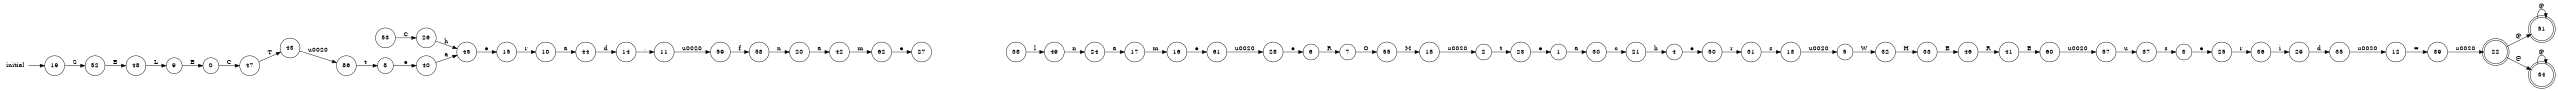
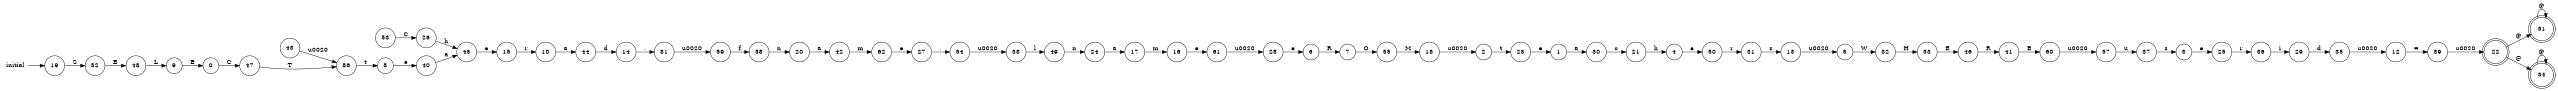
  digraph {
    rankdir=LR
    node [shape=circle]
    0
    47
    43
    n4 [label=86]
    1
    30
    21
    4
    2
    23
    3
    25
    36
    29
    50
    31
    13
    5
    32
    33
    46
    6
    7
    55
    18
    8
    40
    45
    53
    26
    9
    10
    44
    14
-   11
+   11 [label=81]
    59
    58
    20
    12
    39
    22 [shape=doublecircle]
    51 [shape=doublecircle]
    34 [shape=doublecircle]
    15
    16
    61
    28
    17
    19
    52
    48
    initial [shape=plaintext]
    42
    62
    27
    24
    35
+   54
    38
    49
    41
    60
    37
    57
    0 -> 47 [label=C]
-   47 -> 43 [label=T]
+   47 -> n4 [label=T]
    43 -> n4 [label="\u0020"]
    n4 -> 8 [label=t]
    1 -> 30 [label=a]
    30 -> 21 [label=c]
    21 -> 4 [label=h]
    4 -> 50 [label=e]
    2 -> 23 [label=t]
    23 -> 1 [label=e]
    3 -> 25 [label=e]
    25 -> 36 [label=r]
    36 -> 29 [label=i]
    29 -> 35 [label=d]
    50 -> 31 [label=r]
    31 -> 13 [label=s]
    13 -> 5 [label="\u0020"]
    5 -> 32 [label=W]
    32 -> 33 [label=H]
    33 -> 46 [label=E]
    46 -> 41 [label=R]
    6 -> 7 [label=R]
    7 -> 55 [label=O]
    55 -> 18 [label=M]
    18 -> 2 [label="\u0020"]
    8 -> 40 [label=e]
    40 -> 45 [label=a]
    45 -> 15 [label=e]
    53 -> 26 [label=C]
    26 -> 45 [label=h]
    9 -> 0 [label=E]
    10 -> 44 [label=a]
    44 -> 14 [label=d]
    14 -> 11 [label=","]
    11 -> 59 [label="\u0020"]
    59 -> 58 [label=f]
    58 -> 20 [label=n]
    20 -> 42 [label=a]
    12 -> 39 [label="="]
    39 -> 22 [label="\u0020"]
    22 -> 51 [label="@"]
    22 -> 34 [label="@"]
    51 -> 51 [label="@"]
    34 -> 34 [label="@"]
    15 -> 10 [label=r]
    16 -> 61 [label=e]
    61 -> 28 [label="\u0020"]
    28 -> 6 [label=e]
    17 -> 16 [label=m]
    19 -> 52 [label=S]
    52 -> 48 [label=E]
    48 -> 9 [label=L]
    initial -> 19
    42 -> 62 [label=m]
    62 -> 27 [label=e]
+   27 -> 54 [label=","]
    24 -> 17 [label=a]
    35 -> 12 [label="\u0020"]
+   54 -> 38 [label="\u0020"]
    38 -> 49 [label=l]
    49 -> 24 [label=n]
    41 -> 60 [label=E]
    60 -> 57 [label="\u0020"]
    37 -> 3 [label=s]
    57 -> 37 [label=u]
  }
